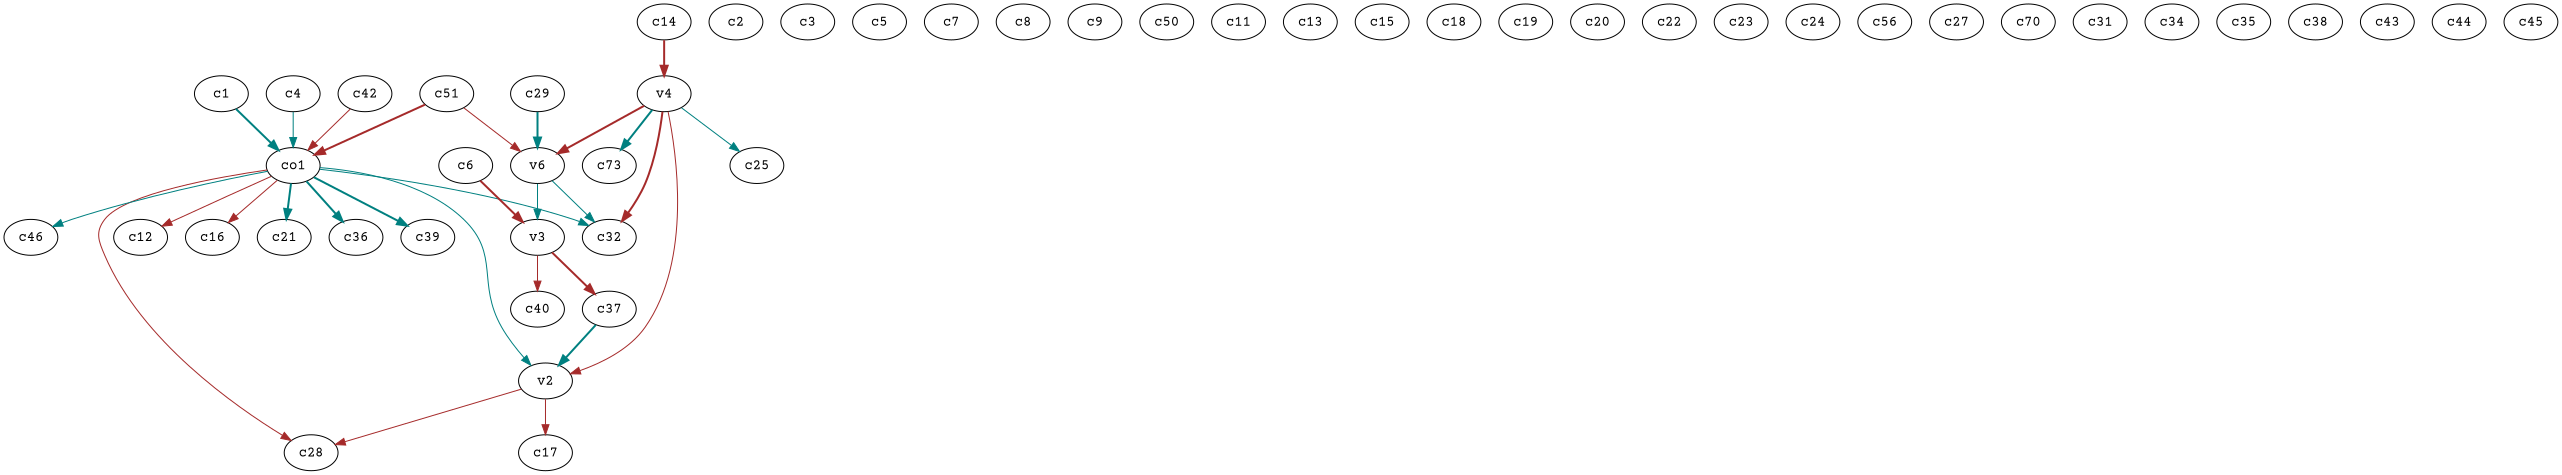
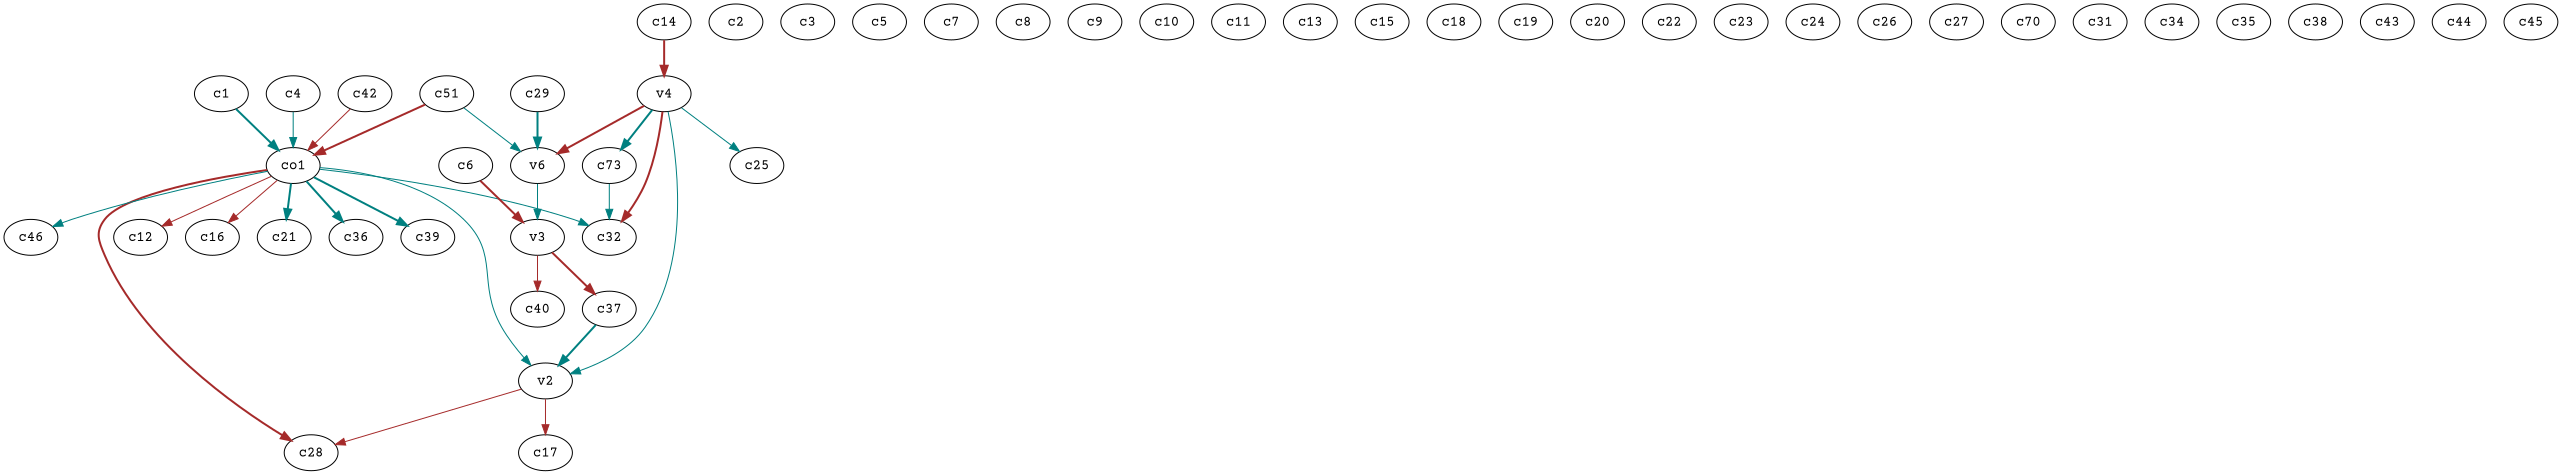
  strict digraph {
    fontname="Courier Prime"
    node [fontname="Courier Prime"]
    edge [color=teal fontname="Courier Prime" style=solid weight=1]
    c1
    co1
    v2
    c32
    c28
    c12
    c16
    c21
    c36
    c39
    c46
    c2
    c3
    c4
    c5
    c6
    v3
    c37
    c40
    c7
    c8
    c9
-   c10 [label=c50]
+   c10
    c11
    c13
    c14
    v4
    n28 [label=v6]
    c25
    n30 [label=c73]
    c15
    c18
    c19
    c20
    c22
    c23
    c24
-   c26 [label=c56]
+   c26
    c27
    c29
    n41 [label=c70]
    c31
    c34
    c35
    c17
    c38
    n47 [label=c51]
    c42
    c43
    c44
    c45
    c1 -> co1 [style=bold]
    co1 -> v2
    co1 -> c32
-   co1 -> c28 [color=brown]
+   co1 -> c28 [color=brown style=bold]
    co1 -> c12 [color=brown]
    co1 -> c16 [color=brown]
    co1 -> c21 [style=bold]
    co1 -> c36 [style=bold]
    co1 -> c39 [style=bold]
    co1 -> c46
    v2 -> c28 [color=brown]
    v2 -> c17 [color=brown]
    c4 -> co1
    c6 -> v3 [color=brown style=bold]
    v3 -> c37 [color=brown style=bold]
    v3 -> c40 [color=brown]
    c37 -> v2 [style=bold]
    c14 -> v4 [color=brown style=bold]
-   v4 -> v2 [color=brown]
+   v4 -> v2
    v4 -> c32 [color=brown style=bold]
    v4 -> n28 [color=brown style=bold]
    v4 -> c25
    v4 -> n30 [style=bold]
-   n28 -> c32
+   n30 -> c32
    n28 -> v3
    c29 -> n28 [style=bold]
    n47 -> co1 [color=brown style=bold]
-   n47 -> n28 [color=brown]
+   n47 -> n28
    c42 -> co1 [color=brown]
  }
